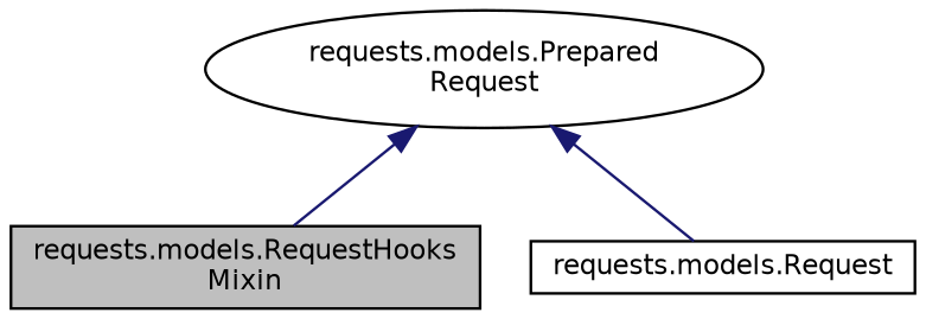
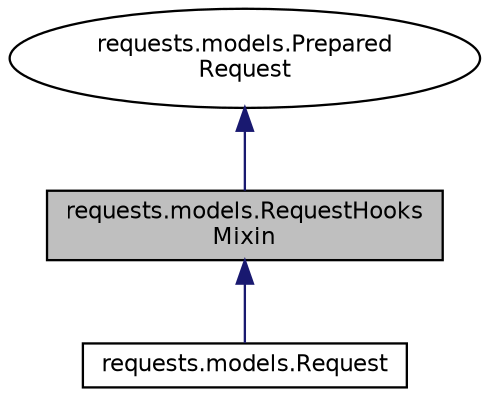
  digraph {
    node [color=black fillcolor=white fontname=Helvetica fontsize=10 shape=box style=filled]
    edge [color=midnightblue dir=back fontname=Helvetica fontsize=10 labelfontname=Helvetica labelfontsize=10 style=solid]
    n1 [fillcolor=grey75 fontcolor=black height=0.2 label="requests.models.RequestHooks\lMixin" width=0.4]
    n2 [height=0.2 label="requests.models.Request" width=0.4]
    n3 [height=0.2 label="requests.models.Prepared\lRequest" shape=ellipse width=0.4]
-   n3 -> n2
+   n1 -> n2
    n3 -> n1
  }
